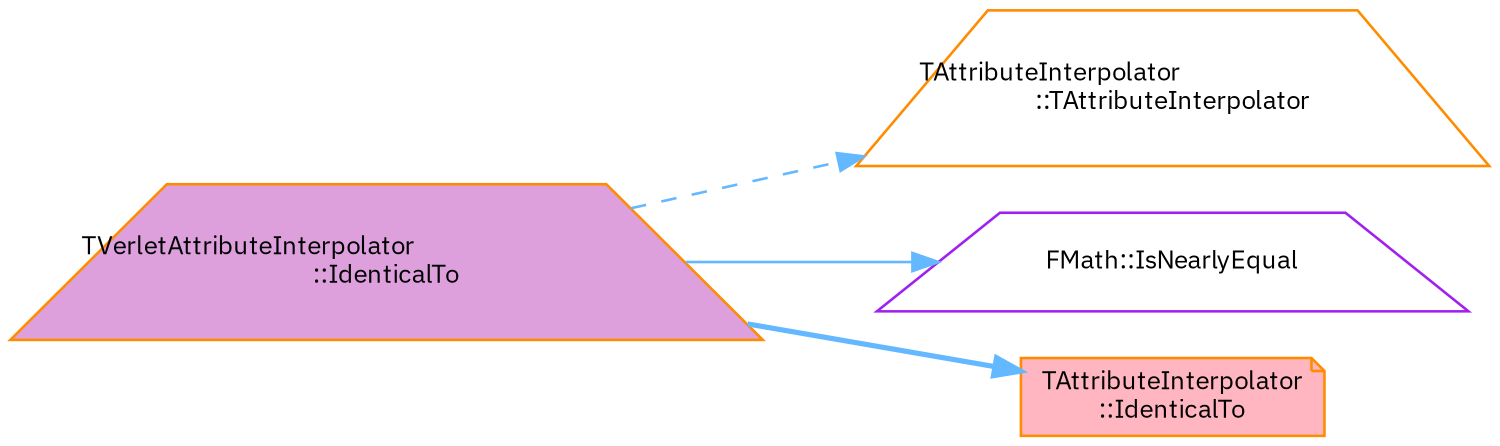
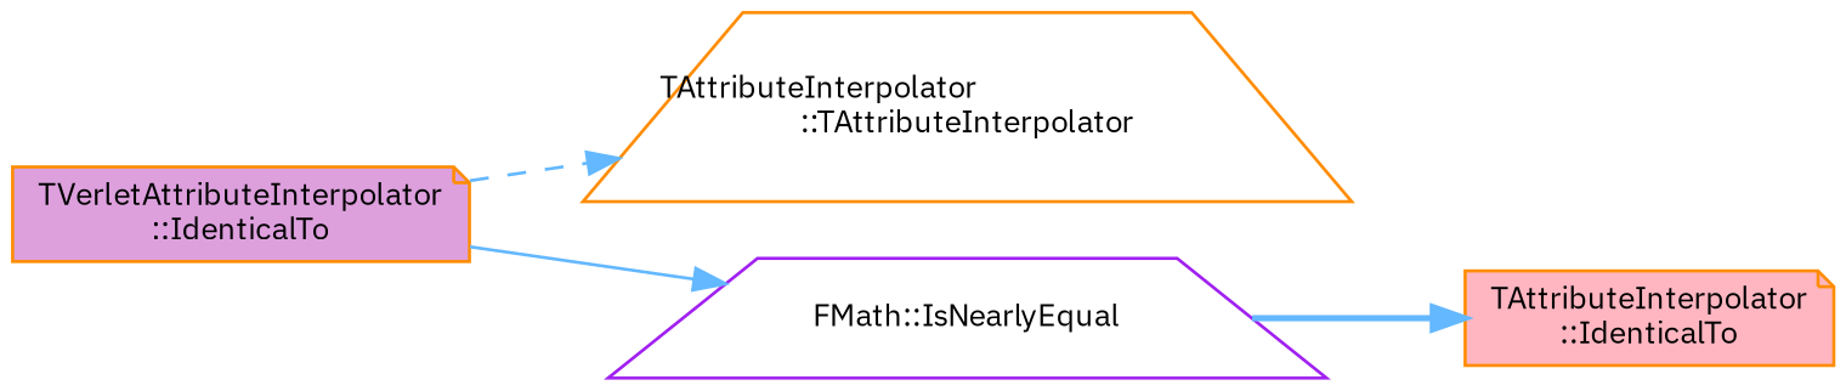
  digraph {
    fontname="IBM Plex Sans"
    rankdir=LR
    node [color=darkorange fillcolor=white fontname="IBM Plex Sans" fontsize=10 shape=note style=filled]
    edge [color=steelblue1 fontname="IBM Plex Sans" fontsize=10 labelfontname=Helvetica labelfontsize=10]
-   n1 [fillcolor=plum fontcolor=black height=0.2 label="TVerletAttributeInterpolator\l::IdenticalTo" shape=trapezium width=0.4]
+   n1 [fillcolor=plum fontcolor=black height=0.2 label="TVerletAttributeInterpolator\l::IdenticalTo" width=0.4]
    n2 [height=0.2 label="TAttributeInterpolator\l::TAttributeInterpolator" shape=trapezium width=0.4]
    n3 [color=purple height=0.2 label="FMath::IsNearlyEqual" shape=trapezium width=0.4]
    n4 [fillcolor=lightpink height=0.2 label="TAttributeInterpolator\l::IdenticalTo" width=0.4]
    n1 -> n2 [style=dashed]
    n1 -> n3 [style=solid]
-   n1 -> n4 [style=bold]
+   n3 -> n4 [style=bold]
  }
